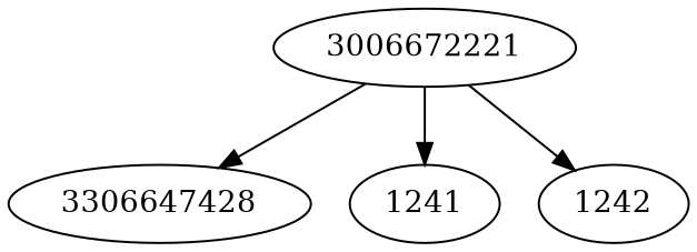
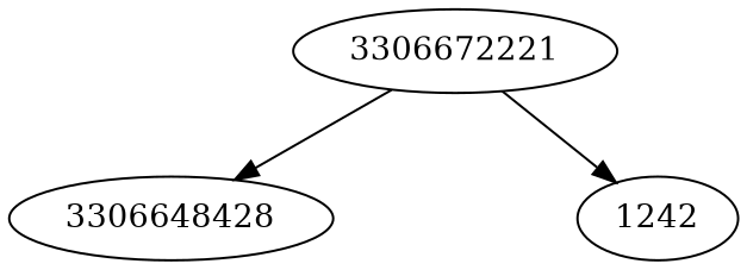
  strict digraph {
-   3306672221 [label=3006672221]
-   3306648428 [label=3306647428]
-   1241
+   3306672221
+   3306648428
    1242
    3306672221 -> 3306648428
-   3306672221 -> 1241
    3306672221 -> 1242
  }
